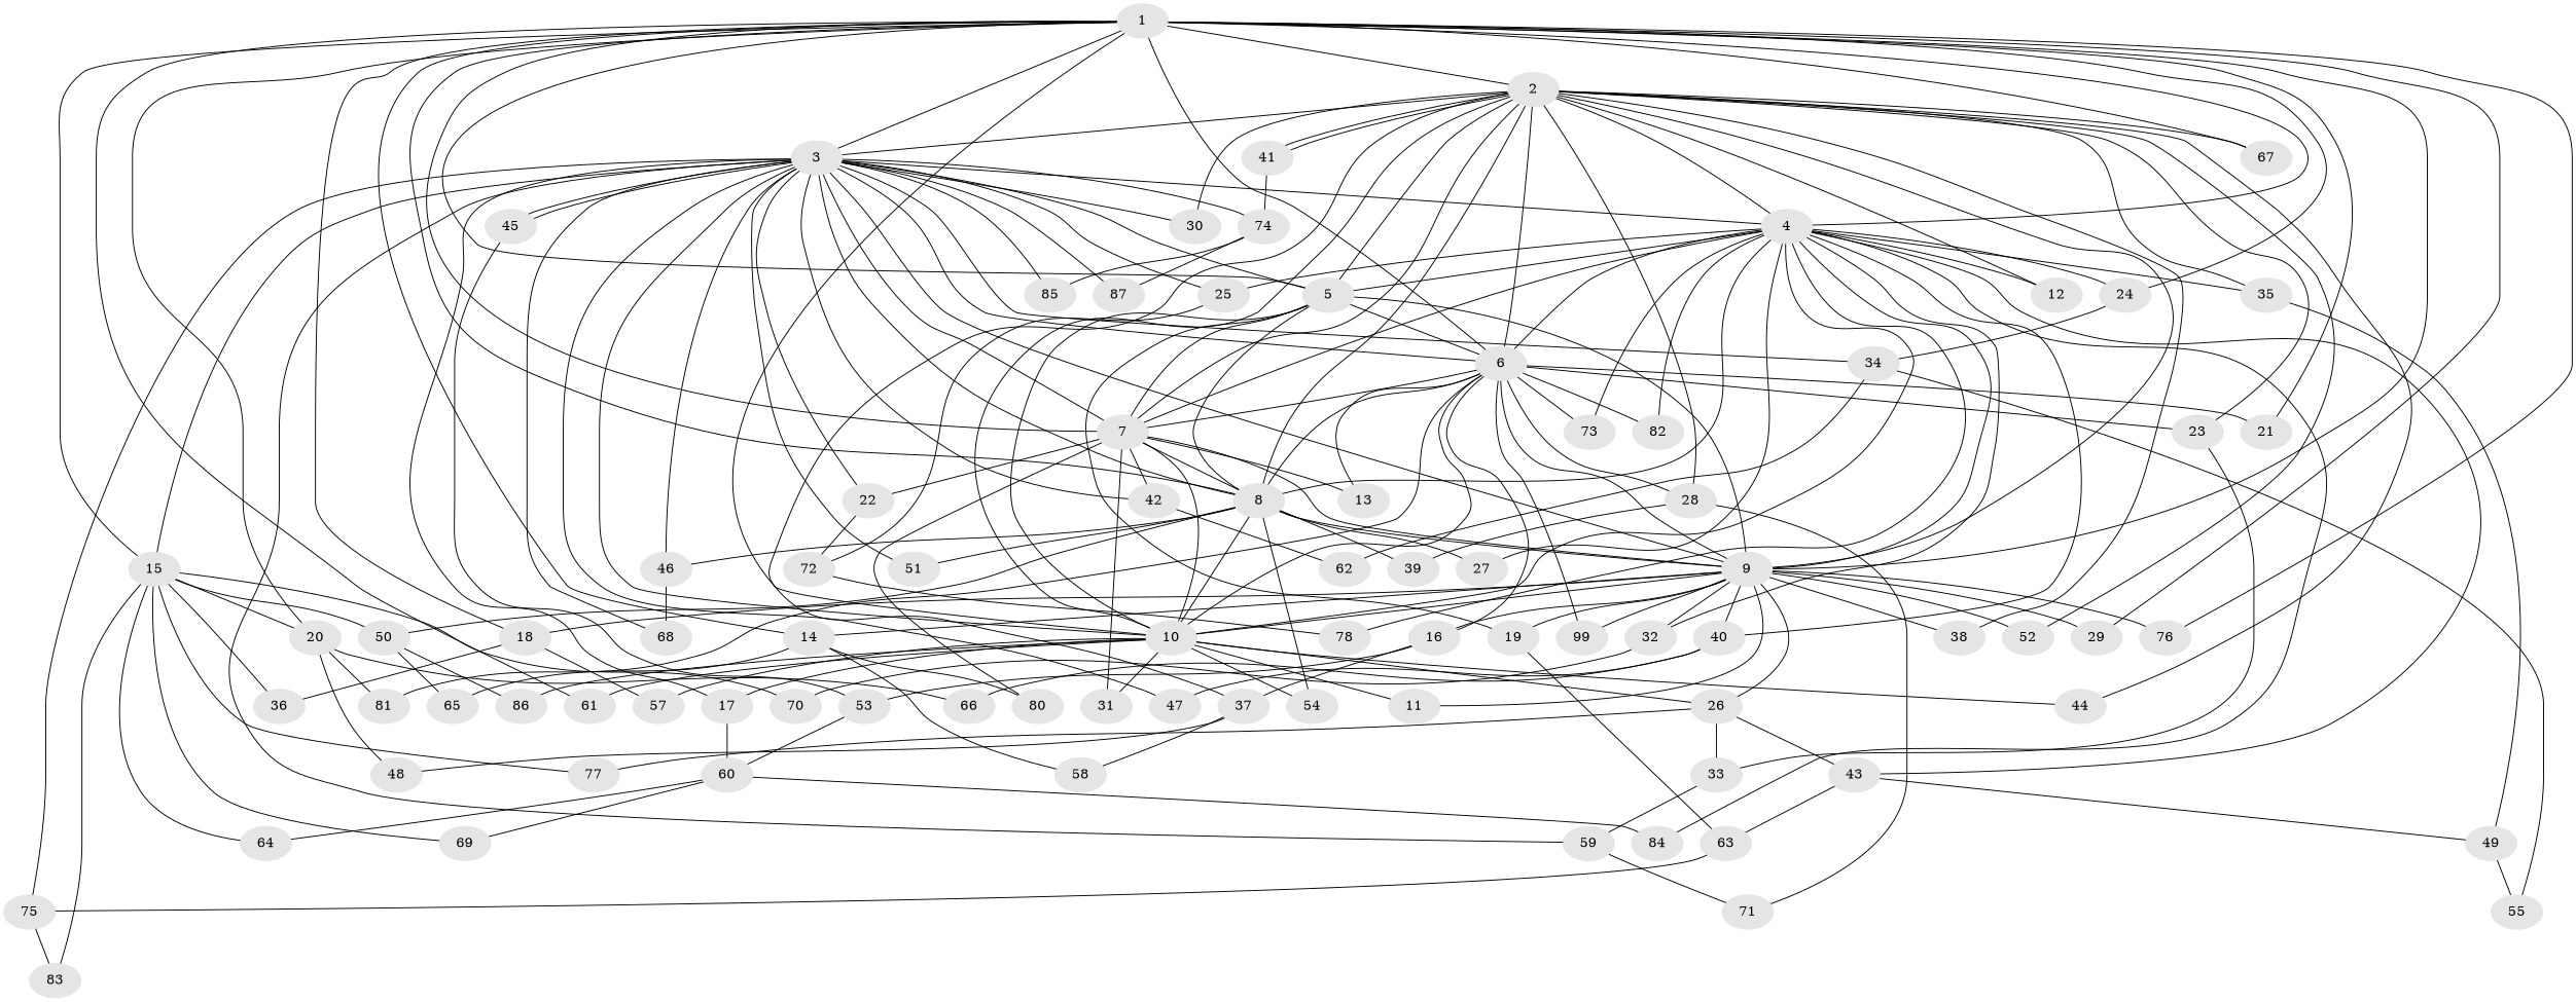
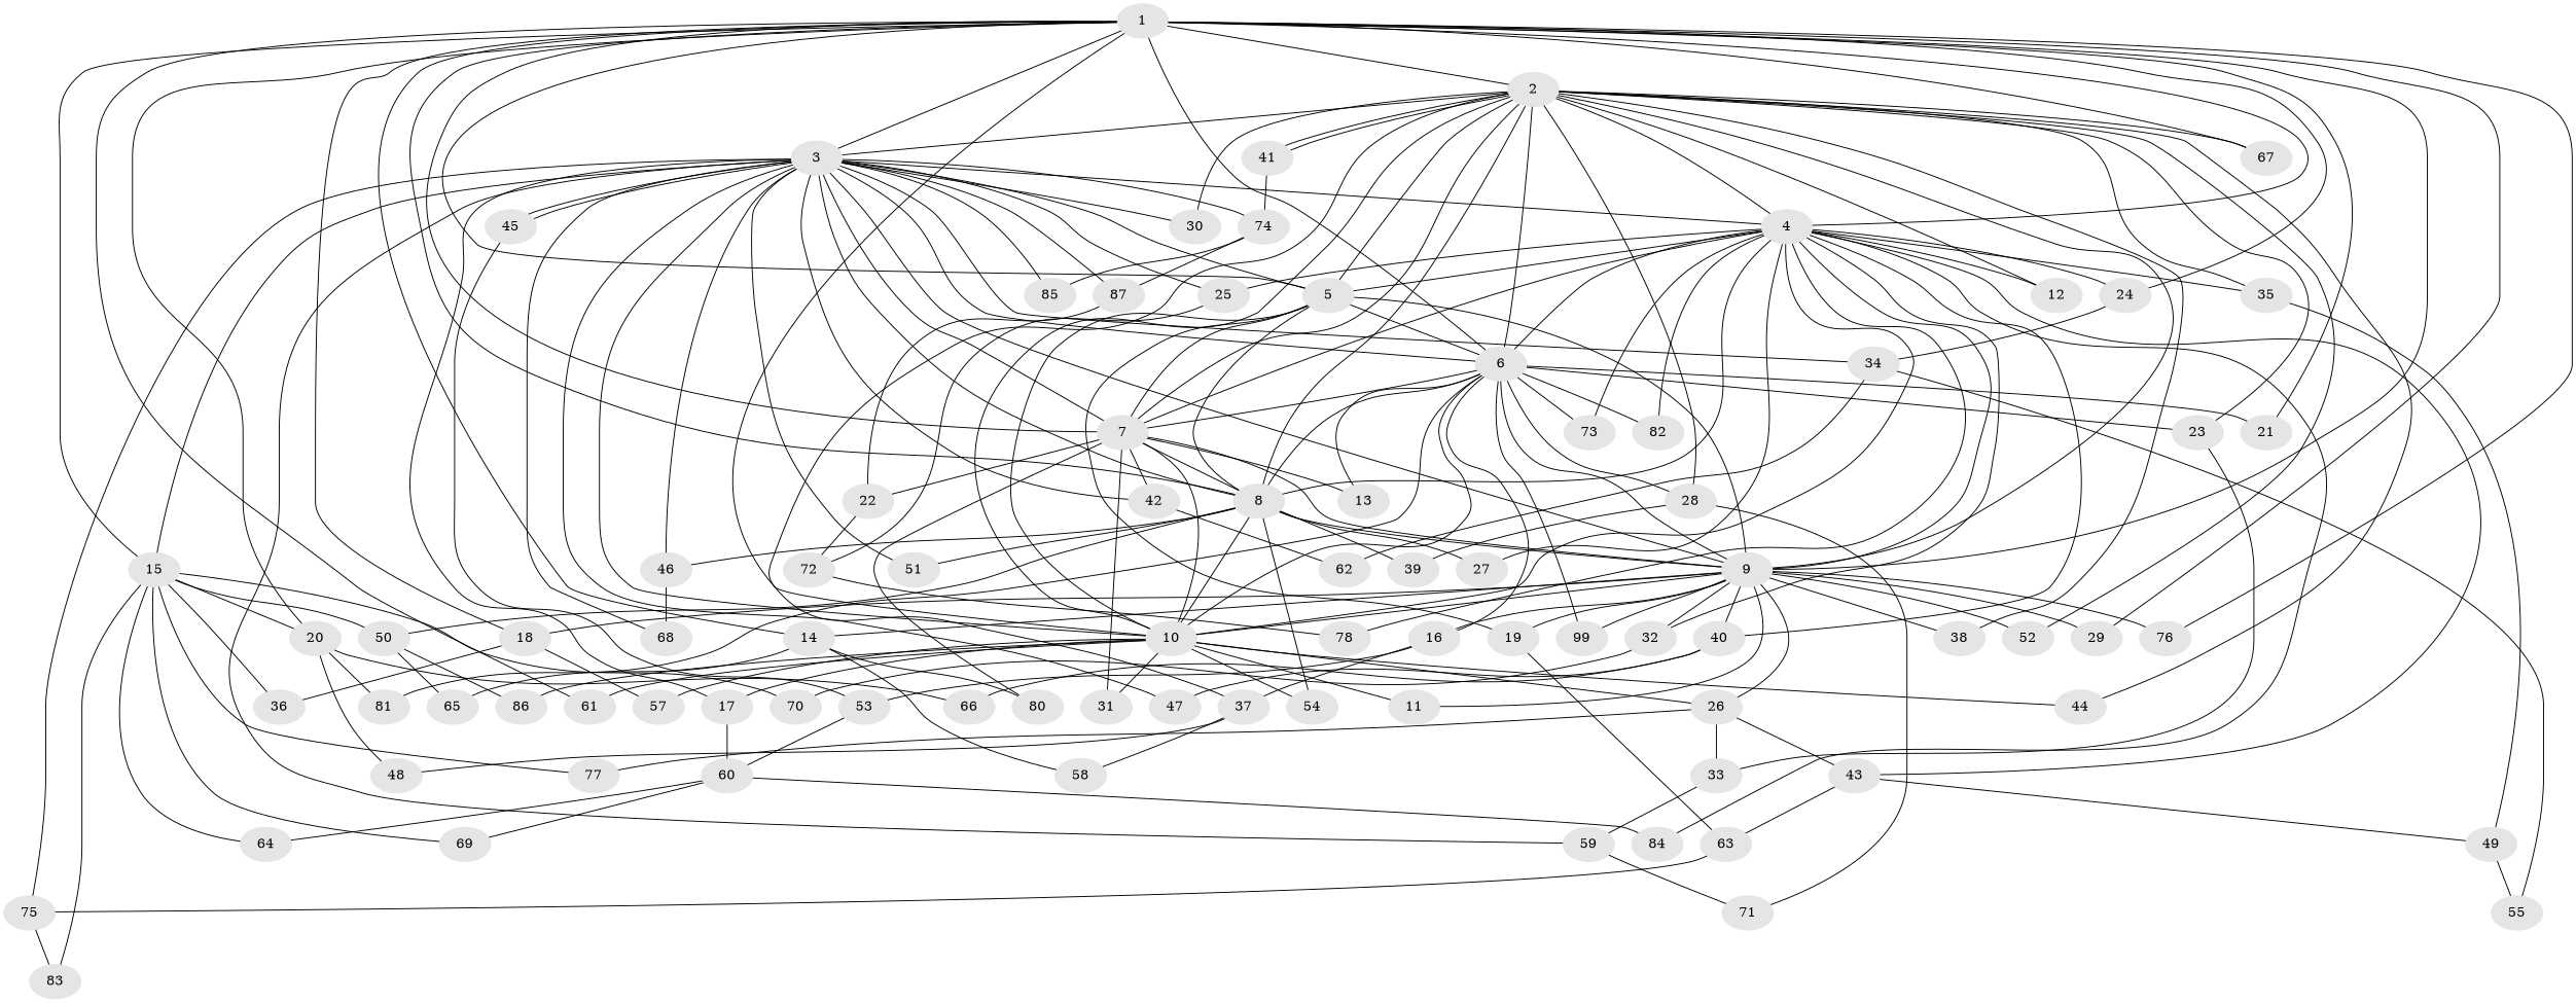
  graph {
    node [color=gray90 style=filled]
    1
    2
    3
    4
    5
    6
    7
    8
    9
    10
    14
    15
    18
    20
    21
    24
    29
    61
    67
    76
    12
    23
    28
    30
    35
    37
    38
    41
    44
    52
    17
    22
    25
    34
    42
    45
    46
    47
    51
    59
    68
    74
    75
    85
    87
    27
    32
    40
    43
    73
    78
    82
    84
    19
    13
    16
    n57 [label=99]
    81
    31
    80
    39
    50
    54
    11
    26
    57
    86
    58
    65
    36
    64
    69
    70
    77
    83
    48
    66
    33
    71
    49
    60
    72
    55
    62
    53
    63
    1 -- 2
    1 -- 3
    1 -- 4
    1 -- 5
    1 -- 6
    1 -- 7
    1 -- 8
    1 -- 9
    1 -- 10
    1 -- 14
    1 -- 15
    1 -- 18
    1 -- 20
    1 -- 21
    1 -- 24
    1 -- 29
    1 -- 61
    1 -- 67
    1 -- 76
    2 -- 3
    2 -- 4
    2 -- 5
    2 -- 6
    2 -- 7
    2 -- 8
    2 -- 9
    2 -- 10
    2 -- 67
    2 -- 12
    2 -- 23
    2 -- 28
    2 -- 30
    2 -- 35
    2 -- 37
    2 -- 38
    2 -- 41
    2 -- 41
    2 -- 44
    2 -- 52
    3 -- 4
    3 -- 5
    3 -- 6
    3 -- 7
    3 -- 8
    3 -- 9
    3 -- 10
    3 -- 15
    3 -- 30
    3 -- 17
-   3 -- 22
+   87 -- 22
    3 -- 25
    3 -- 34
    3 -- 42
    3 -- 45
    3 -- 45
    3 -- 46
    3 -- 47
    3 -- 51
    3 -- 59
    3 -- 68
    3 -- 74
    3 -- 75
    3 -- 85
    3 -- 87
    4 -- 5
    4 -- 6
    4 -- 7
    4 -- 8
    4 -- 9
    4 -- 10
    4 -- 24
    4 -- 12
    4 -- 35
    4 -- 25
    4 -- 27
    4 -- 32
    4 -- 40
    4 -- 43
    4 -- 73
    4 -- 78
    4 -- 82
    4 -- 84
    5 -- 6
    5 -- 7
    5 -- 8
    5 -- 9
    5 -- 10
    5 -- 19
    6 -- 7
    6 -- 8
    6 -- 9
    6 -- 10
    6 -- 21
    6 -- 23
    6 -- 28
    6 -- 73
    6 -- 82
    6 -- 13
    6 -- 16
    6 -- n57
    6 -- 81
    7 -- 8
    7 -- 9
    7 -- 10
    7 -- 22
    7 -- 42
    7 -- 13
    7 -- 31
    7 -- 80
    8 -- 9
    8 -- 10
    8 -- 46
    8 -- 51
    8 -- 27
    8 -- 39
    8 -- 50
    8 -- 54
    9 -- 10
    9 -- 14
    9 -- 18
    9 -- 29
    9 -- 76
    9 -- 38
    9 -- 52
    9 -- 32
    9 -- 40
    9 -- 19
    9 -- 16
    9 -- n57
    9 -- 11
    9 -- 26
    10 -- 61
    10 -- 44
    10 -- 17
    10 -- 31
    10 -- 54
    10 -- 11
    10 -- 26
    10 -- 57
    10 -- 86
    14 -- 80
    14 -- 58
    14 -- 65
    15 -- 20
    15 -- 50
    15 -- 36
    15 -- 64
    15 -- 69
    15 -- 70
    15 -- 77
    15 -- 83
    18 -- 57
    18 -- 36
    20 -- 81
    20 -- 48
    20 -- 66
    24 -- 34
    23 -- 33
    28 -- 39
    28 -- 71
    35 -- 49
    37 -- 58
    37 -- 48
    41 -- 74
    17 -- 60
    22 -- 72
    25 -- 72
    34 -- 55
    34 -- 62
    42 -- 62
    45 -- 53
    46 -- 68
    59 -- 71
    74 -- 85
    74 -- 87
    75 -- 83
    32 -- 70
    40 -- 47
    40 -- 66
    43 -- 49
    43 -- 63
    19 -- 63
    16 -- 37
    16 -- 53
    50 -- 86
    50 -- 65
    26 -- 43
    26 -- 77
    26 -- 33
    33 -- 59
    49 -- 55
    60 -- 84
    60 -- 64
    60 -- 69
    72 -- 78
    53 -- 60
    63 -- 75
  }
